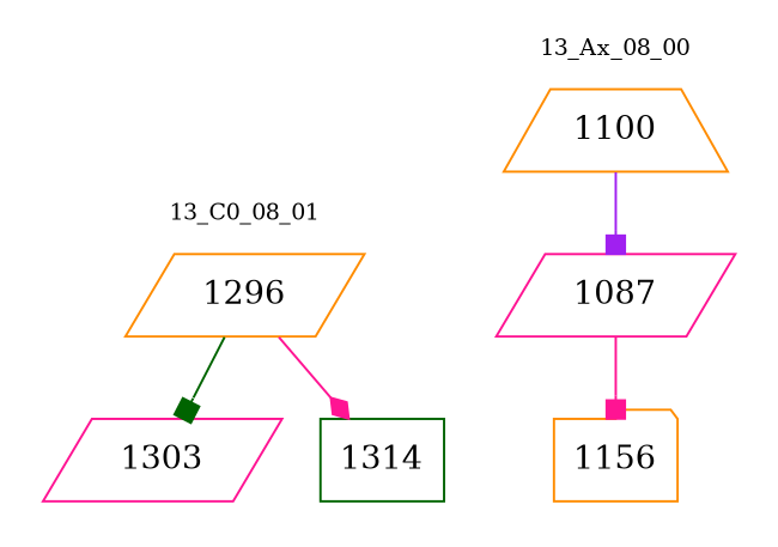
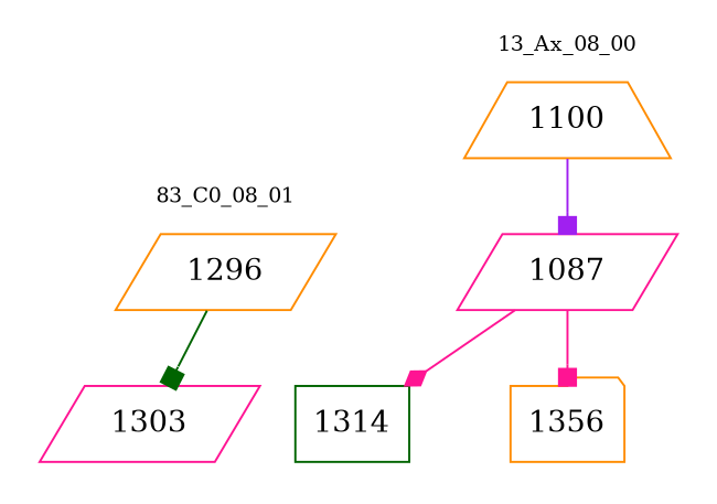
  digraph {
    node [color=darkorange shape=parallelogram]
    edge [arrowhead=box color=deeppink]
    n1 [color=deeppink label=1087]
    n2 [label=1100 shape=trapezium]
-   n3 [label=1156 shape=folder]
+   n3 [label=1356 shape=folder]
    n4 [label=1296]
    n5 [color=darkgreen label=1314 shape=box]
    n6 [color=deeppink label=1303]
    subgraph cluster_1 {
      color=white
      fontsize=10
      label="13_Ax_08_00"
      n1
      n2
      n3
    }
    subgraph cluster_2 {
      color=white
      fontsize=10
-     label="13_C0_08_01"
+     label="83_C0_08_01"
      n4
      n5
      n6
    }
    n1 -> n3
    n2 -> n1 [color=purple]
-   n4 -> n5 [arrowhead=diamond]
+   n1 -> n5 [arrowhead=diamond]
    n4 -> n6 [color=darkgreen]
  }
